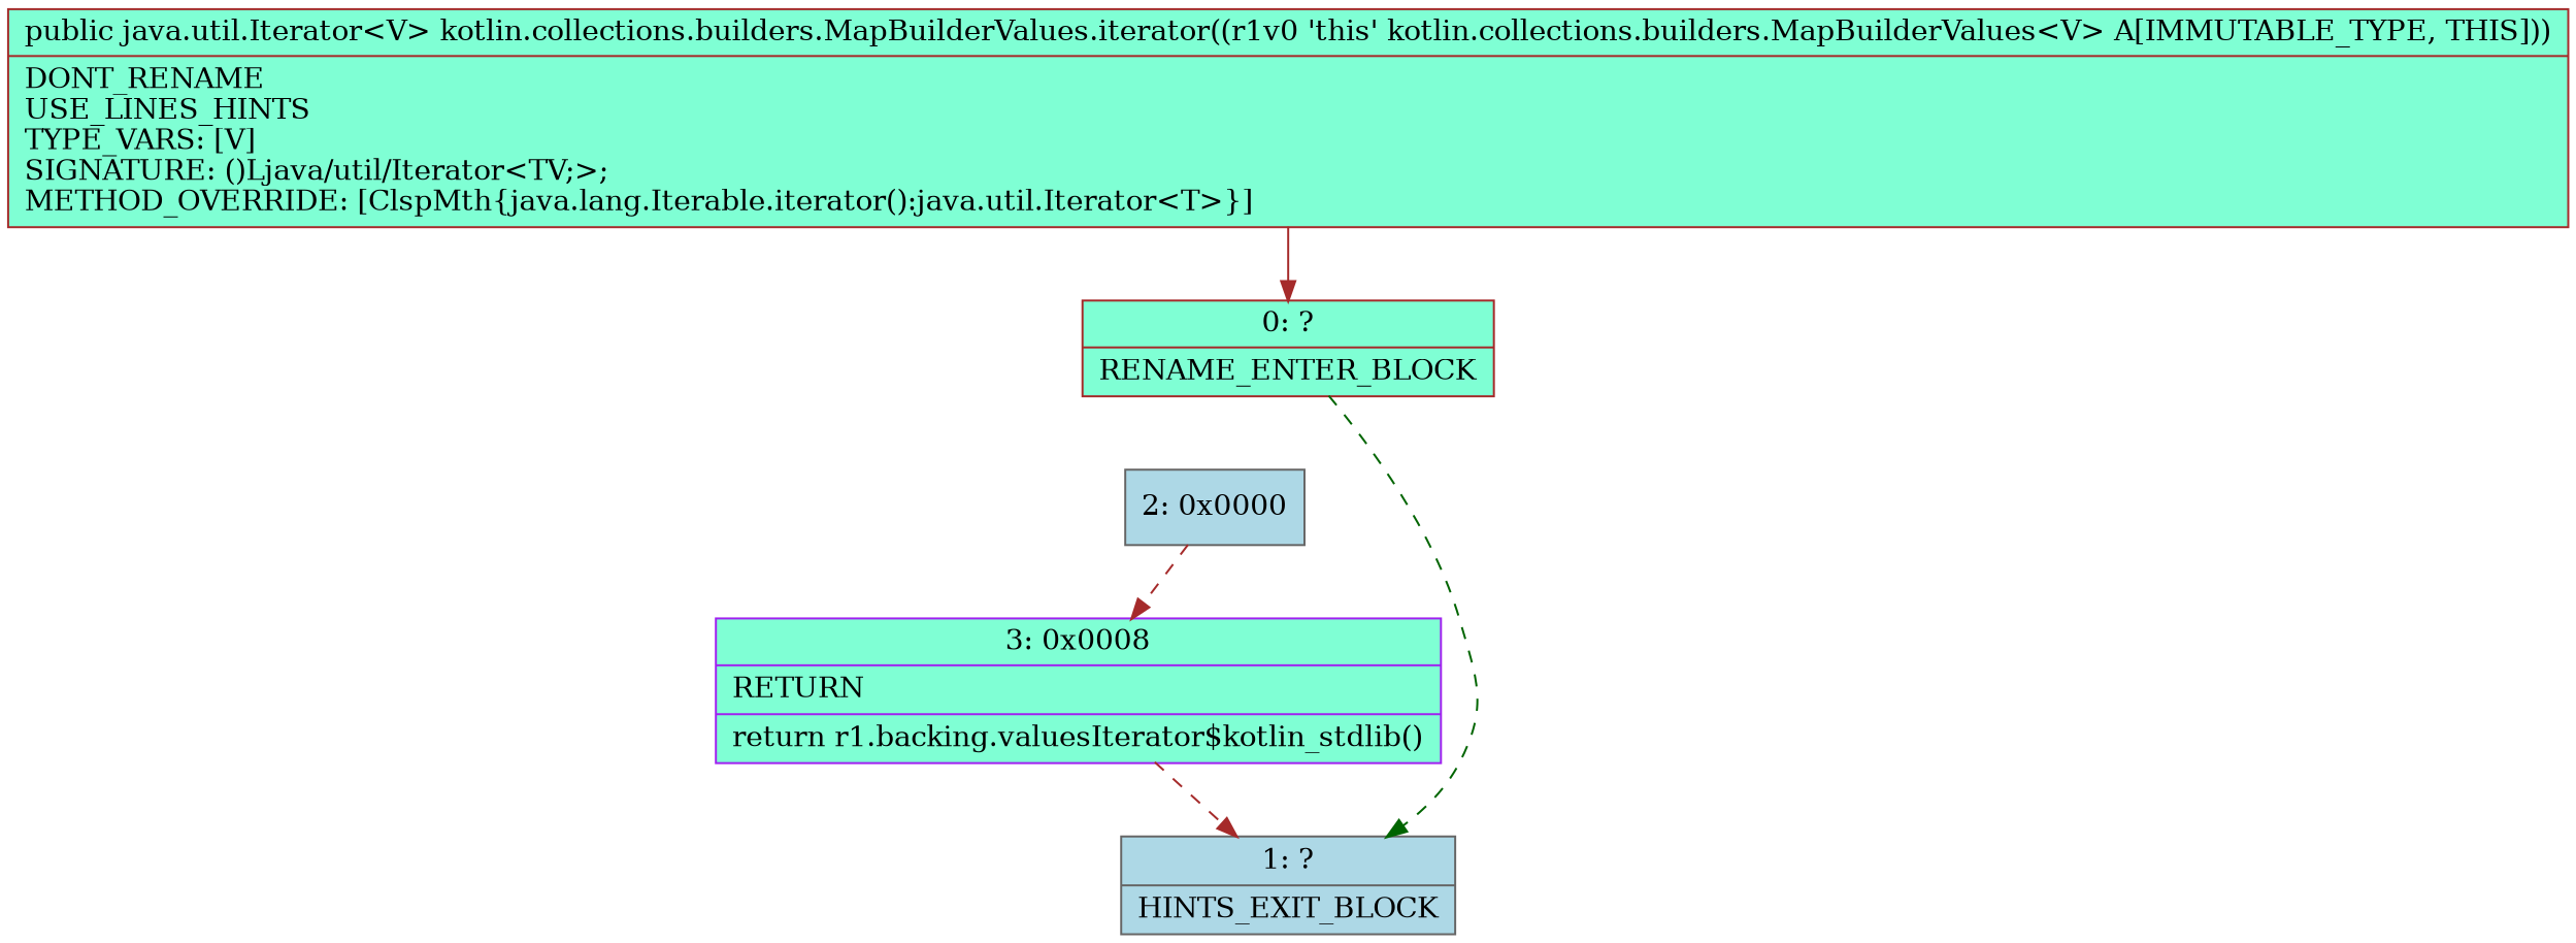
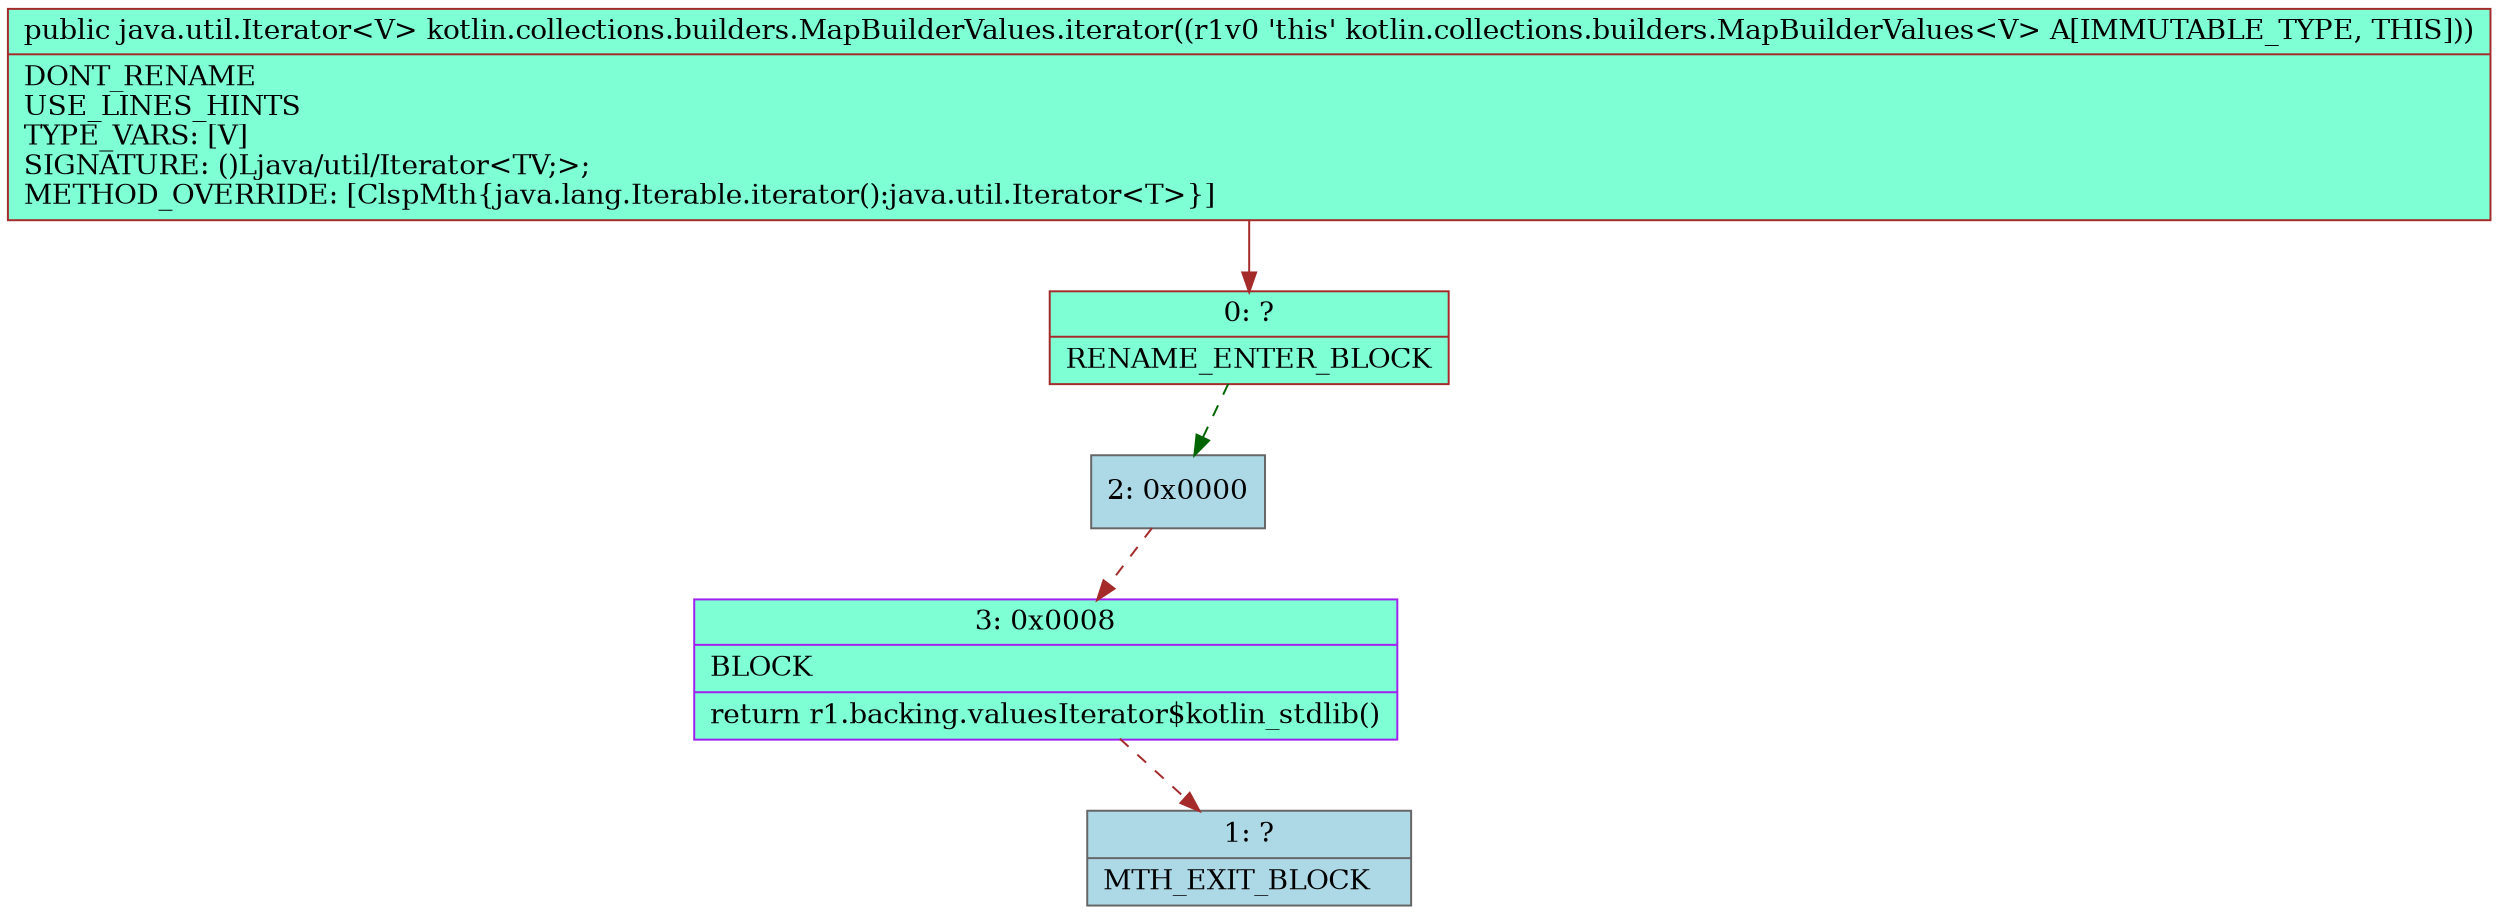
  digraph {
    node [color=brown fillcolor=aquamarine shape=record style=filled]
    edge [color=brown style=dashed]
    n1 [label="{0\:\ ?|RENAME_ENTER_BLOCK\l}"]
    n2 [color=gray40 fillcolor=lightblue label="{2\:\ 0x0000}"]
-   n3 [color=purple label="{3\:\ 0x0008|RETURN\l|return r1.backing.valuesIterator$kotlin_stdlib()\l}"]
-   n4 [color=gray40 fillcolor=lightblue label="{1\:\ ?|HINTS_EXIT_BLOCK\l}"]
+   n3 [color=purple label="{3\:\ 0x0008|BLOCK\l|return r1.backing.valuesIterator$kotlin_stdlib()\l}"]
+   n4 [color=gray40 fillcolor=lightblue label="{1\:\ ?|MTH_EXIT_BLOCK\l}"]
    n5 [label="{public java.util.Iterator\<V\> kotlin.collections.builders.MapBuilderValues.iterator((r1v0 'this' kotlin.collections.builders.MapBuilderValues\<V\> A[IMMUTABLE_TYPE, THIS]))  | DONT_RENAME\lUSE_LINES_HINTS\lTYPE_VARS: [V]\lSIGNATURE: ()Ljava\/util\/Iterator\<TV;\>;\lMETHOD_OVERRIDE: [ClspMth\{java.lang.Iterable.iterator():java.util.Iterator\<T\>\}]\l}"]
-   n1 -> n4 [color=darkgreen]
+   n1 -> n2 [color=darkgreen]
    n2 -> n3
    n3 -> n4
    n5 -> n1 [style=solid]
  }
